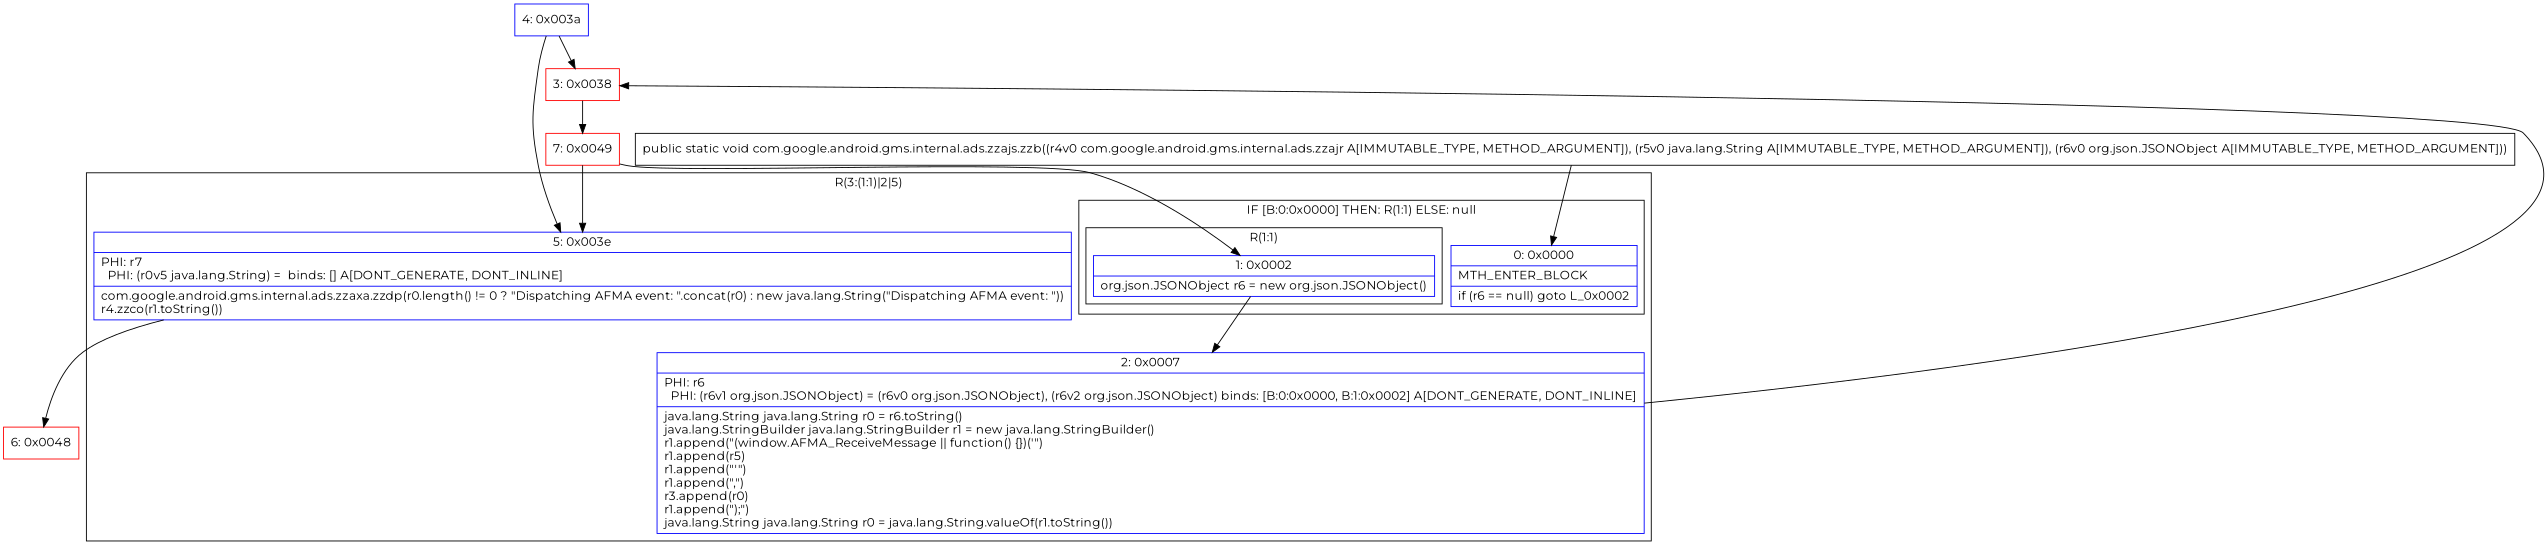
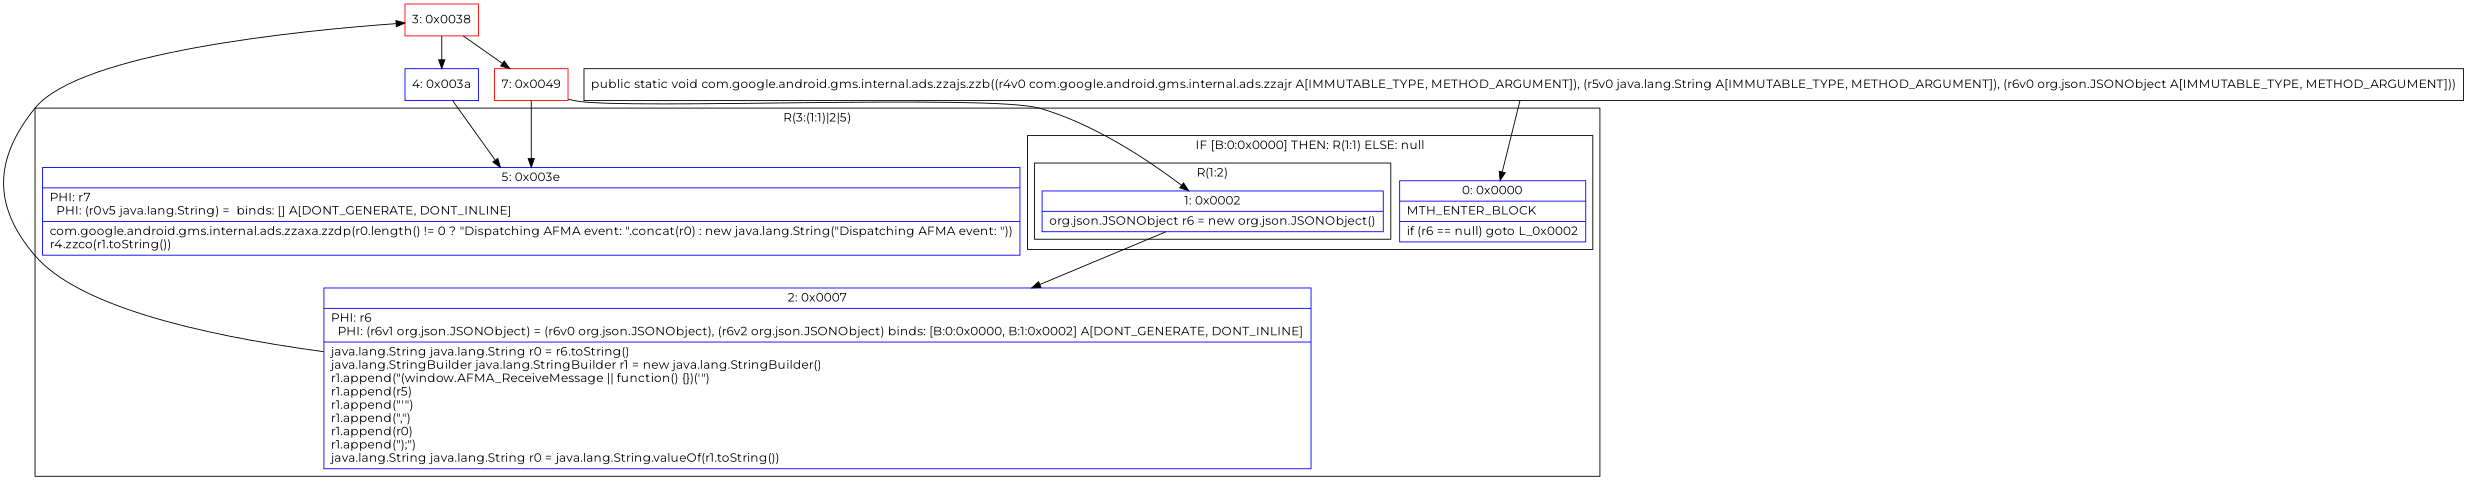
  digraph {
    fontname=Montserrat
    node [color=blue fontname=Montserrat shape=record]
    edge [fontname=Montserrat]
    n1 [label="{1\:\ 0x0002|org.json.JSONObject r6 = new org.json.JSONObject()\l}"]
    n2 [label="{0\:\ 0x0000|MTH_ENTER_BLOCK\l|if (r6 == null) goto L_0x0002\l}"]
-   n3 [label="{2\:\ 0x0007|PHI: r6 \l  PHI: (r6v1 org.json.JSONObject) = (r6v0 org.json.JSONObject), (r6v2 org.json.JSONObject) binds: [B:0:0x0000, B:1:0x0002] A[DONT_GENERATE, DONT_INLINE]\l|java.lang.String java.lang.String r0 = r6.toString()\ljava.lang.StringBuilder java.lang.StringBuilder r1 = new java.lang.StringBuilder()\lr1.append(\"(window.AFMA_ReceiveMessage \|\| function() \{\})('\")\lr1.append(r5)\lr1.append(\"'\")\lr1.append(\",\")\lr3.append(r0)\lr1.append(\");\")\ljava.lang.String java.lang.String r0 = java.lang.String.valueOf(r1.toString())\l}"]
+   n3 [label="{2\:\ 0x0007|PHI: r6 \l  PHI: (r6v1 org.json.JSONObject) = (r6v0 org.json.JSONObject), (r6v2 org.json.JSONObject) binds: [B:0:0x0000, B:1:0x0002] A[DONT_GENERATE, DONT_INLINE]\l|java.lang.String java.lang.String r0 = r6.toString()\ljava.lang.StringBuilder java.lang.StringBuilder r1 = new java.lang.StringBuilder()\lr1.append(\"(window.AFMA_ReceiveMessage \|\| function() \{\})('\")\lr1.append(r5)\lr1.append(\"'\")\lr1.append(\",\")\lr1.append(r0)\lr1.append(\");\")\ljava.lang.String java.lang.String r0 = java.lang.String.valueOf(r1.toString())\l}"]
    n4 [label="{5\:\ 0x003e|PHI: r7 \l  PHI: (r0v5 java.lang.String) =  binds: [] A[DONT_GENERATE, DONT_INLINE]\l|com.google.android.gms.internal.ads.zzaxa.zzdp(r0.length() != 0 ? \"Dispatching AFMA event: \".concat(r0) : new java.lang.String(\"Dispatching AFMA event: \"))\lr4.zzco(r1.toString())\l}"]
    n5 [color=red label="{3\:\ 0x0038}"]
-   n6 [color=red label="{6\:\ 0x0048}"]
    n7 [label="{4\:\ 0x003a}"]
    n8 [color=red label="{7\:\ 0x0049}"]
    n9 [label="{public static void com.google.android.gms.internal.ads.zzajs.zzb((r4v0 com.google.android.gms.internal.ads.zzajr A[IMMUTABLE_TYPE, METHOD_ARGUMENT]), (r5v0 java.lang.String A[IMMUTABLE_TYPE, METHOD_ARGUMENT]), (r6v0 org.json.JSONObject A[IMMUTABLE_TYPE, METHOD_ARGUMENT])) }" color=""]
    subgraph cluster_1 {
      label="R(3:(1:1)|2|5)"
      n3
      n4
      subgraph cluster_2 {
        label="IF [B:0:0x0000] THEN: R(1:1) ELSE: null"
        n2
        subgraph cluster_3 {
-         label="R(1:1)"
+         label="R(1:2)"
          n1
        }
      }
    }
    n1 -> n3
    n3 -> n5
-   n4 -> n6
-   n7 -> n5
+   n5 -> n7
    n5 -> n8
    n7 -> n4
    n8 -> n1
    n8 -> n4
    n9 -> n2
  }
